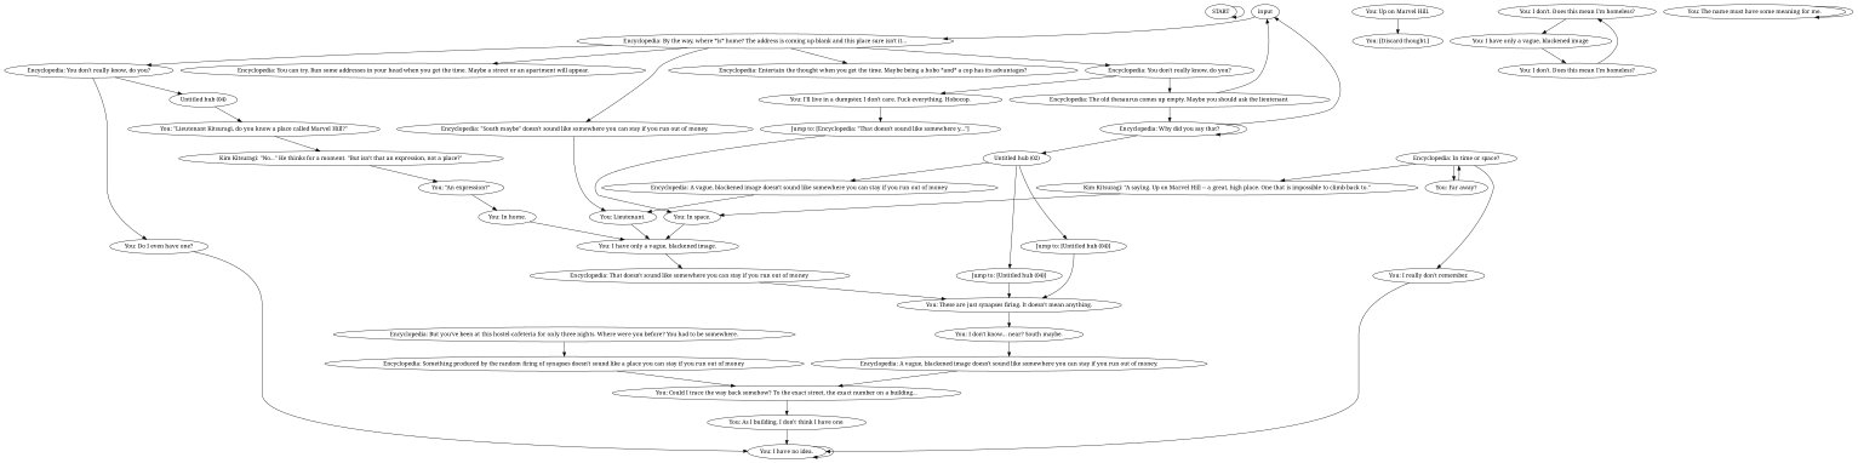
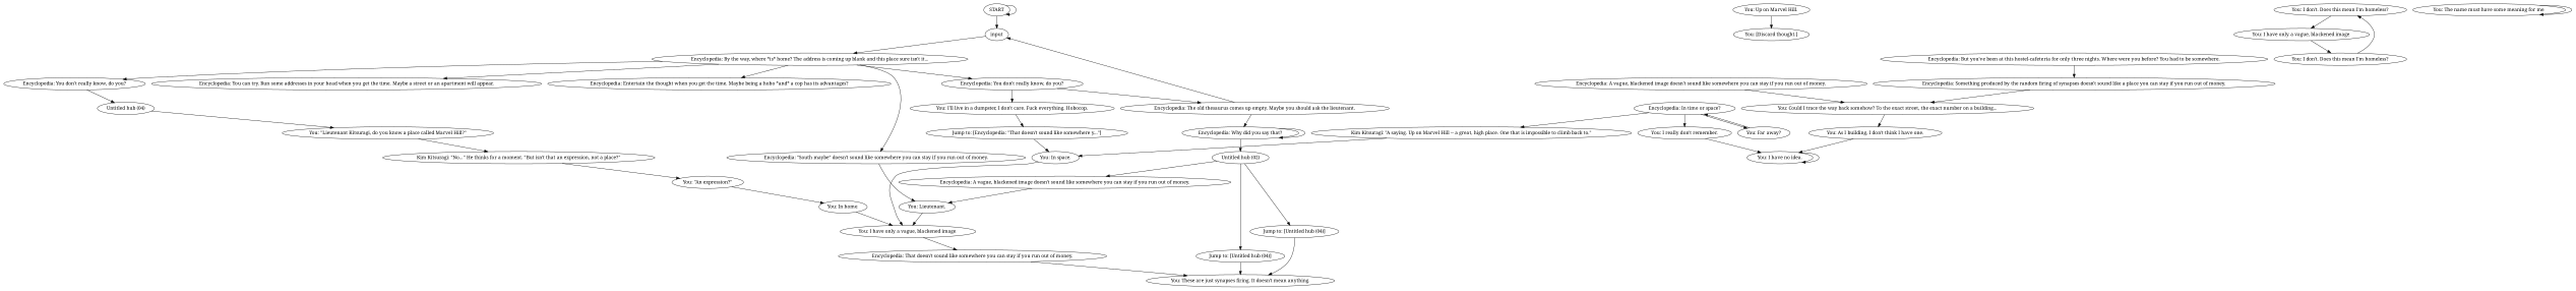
  digraph {
    fontname="Noto Serif"
    node [fontname="Noto Serif"]
    edge [fontname="Noto Serif"]
    n1 [label=START]
    n2 [label=input]
    n3 [label="Encyclopedia: By the way, where *is* home? The address is coming up blank and this place sure isn't it..."]
    n4 [label="Encyclopedia: \"South maybe\" doesn't sound like somewhere you can stay if you run out of money."]
    n5 [label="Encyclopedia: You don't really know, do you?"]
    n6 [label="Encyclopedia: You can try. Run some addresses in your head when you get the time. Maybe a street or an apartment will appear."]
    n7 [label="Encyclopedia: You don't really know, do you?"]
    n8 [label="Encyclopedia: Entertain the thought when you get the time. Maybe being a hobo *and* a cop has its advantages?"]
    n9 [label="You: These are just synapses firing. It doesn't mean anything."]
-   n10 [label="You: I don't know... near? South maybe."]
    n11 [label="Encyclopedia: A vague, blackened image doesn't sound like somewhere you can stay if you run out of money."]
    n12 [label="Untitled hub (04)"]
    n13 [label="You: \"Lieutenant Kitsuragi, do you know a place called Marvel Hill?\""]
    n14 [label="Kim Kitsuragi: \"No...\" He thinks for a moment. \"But isn't that an expression, not a place?\""]
    n15 [label="You: Up on Marvel Hill."]
    n16 [label="You: [Discard thought.]"]
    n17 [label="You: I don't. Does this mean I'm homeless?"]
    n18 [label="You: I have only a vague, blackened image."]
    n19 [label="You: I don't. Does this mean I'm homeless?"]
    n20 [label="You: Lieutenant."]
    n21 [label="You: I have only a vague, blackened image."]
    n22 [label="You: I really don't remember."]
    n23 [label="You: I have no idea."]
    n24 [label="You: In home."]
    n25 [label="Encyclopedia: That doesn't sound like somewhere you can stay if you run out of money."]
    n26 [label="Kim Kitsuragi: \"A saying. Up on Marvel Hill -- a great, high place. One that is impossible to climb back to.\""]
    n27 [label="You: In space."]
    n28 [label="Encyclopedia: A vague, blackened image doesn't sound like somewhere you can stay if you run out of money."]
    n29 [label="You: Could I trace the way back somehow? To the exact street, the exact number on a building..."]
-   n30 [label="You: Do I even have one?"]
    n31 [label="You: As I building, I don't think I have one."]
    n32 [label="Encyclopedia: Something produced by the random firing of synapses doesn't sound like a place you can stay if you run out of money."]
    n33 [label="Untitled hub (02)"]
    n34 [label="Jump to: [Untitled hub (04)]"]
    n35 [label="Jump to: [Untitled hub (04)]"]
    n36 [label="You: The name must have some meaning for me."]
    n37 [label="Encyclopedia: The old thesaurus comes up empty. Maybe you should ask the lieutenant."]
    n38 [label="Encyclopedia: Why did you say that?"]
    n39 [label="You: I'll live in a dumpster, I don't care. Fuck everything. Hobocop."]
    n40 [label="Jump to: [Encyclopedia: \"That doesn't sound like somewhere y...\"]"]
    n41 [label="You: \"An expression?\""]
    n42 [label="You: Far away?"]
    n43 [label="Encyclopedia: In time or space?"]
    n44 [label="Encyclopedia: But you've been at this hostel-cafeteria for only three nights. Where were you before? You had to be somewhere."]
    n1 -> n1
    n2 -> n3
    n3 -> n4
    n3 -> n5
    n3 -> n6
    n3 -> n7
    n3 -> n8
    n4 -> n20
    n5 -> n12
-   n5 -> n30
    n7 -> n37
    n7 -> n39
-   n9 -> n10
-   n10 -> n11
    n11 -> n29
    n12 -> n13
    n13 -> n14
    n14 -> n41
    n15 -> n16
    n17 -> n18
    n18 -> n19
    n19 -> n17
    n20 -> n21
    n21 -> n25
    n22 -> n23
    n23 -> n23
    n24 -> n21
    n25 -> n9
    n26 -> n27
    n27 -> n21
    n28 -> n20
    n29 -> n31
-   n30 -> n23
    n31 -> n23
    n32 -> n29
    n33 -> n28
    n33 -> n34
    n33 -> n35
    n34 -> n9
    n35 -> n9
    n36 -> n36
    n37 -> n2
    n37 -> n38
-   n38 -> n2
+   n1 -> n2
    n38 -> n33
    n38 -> n38
    n39 -> n40
    n40 -> n27
    n41 -> n24
    n42 -> n43
    n43 -> n22
    n43 -> n26
    n43 -> n42
    n44 -> n32
  }
